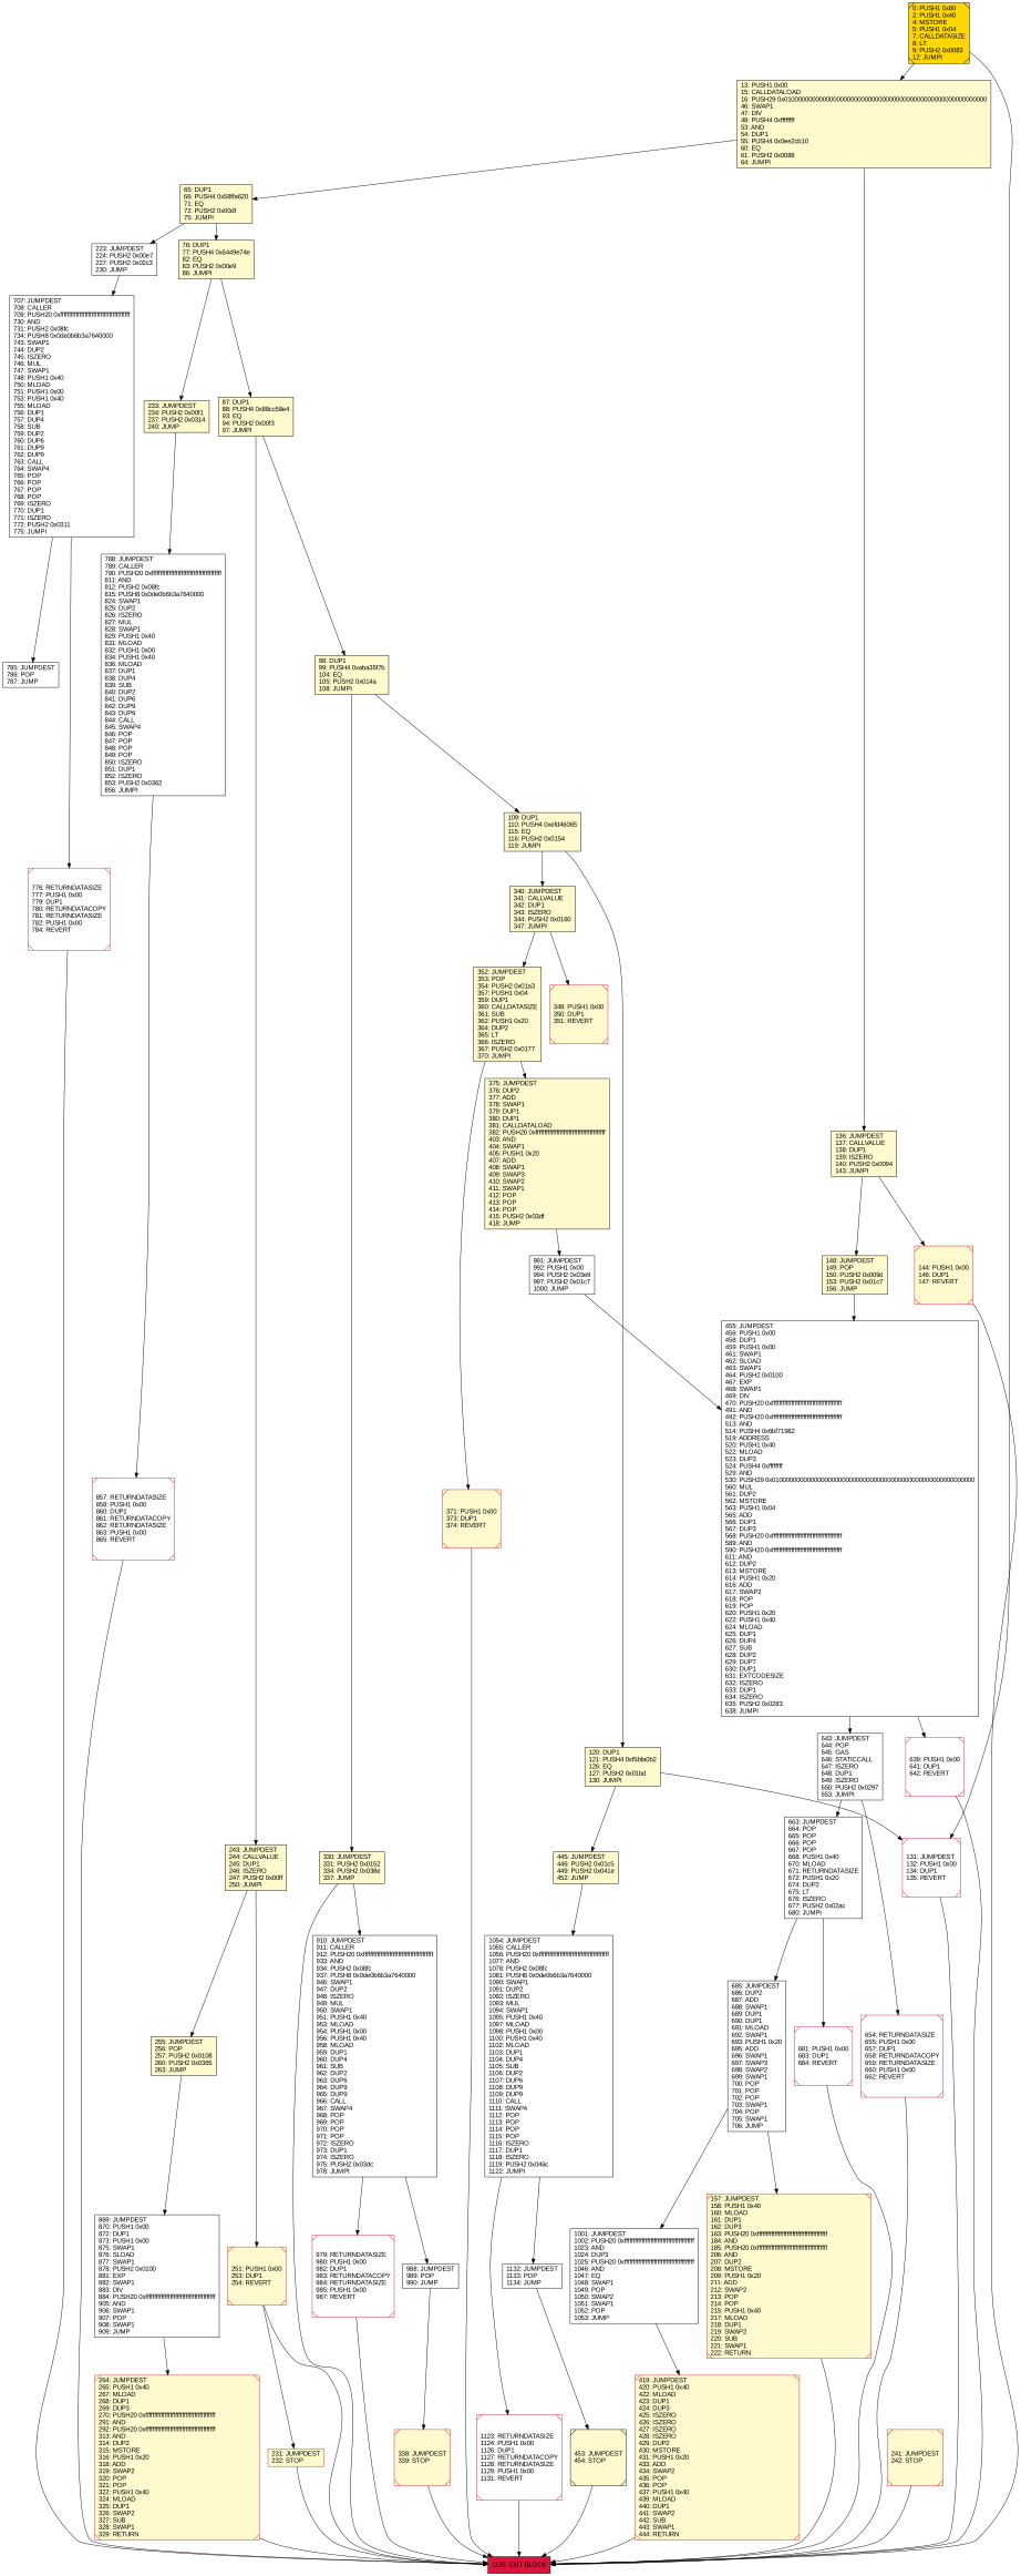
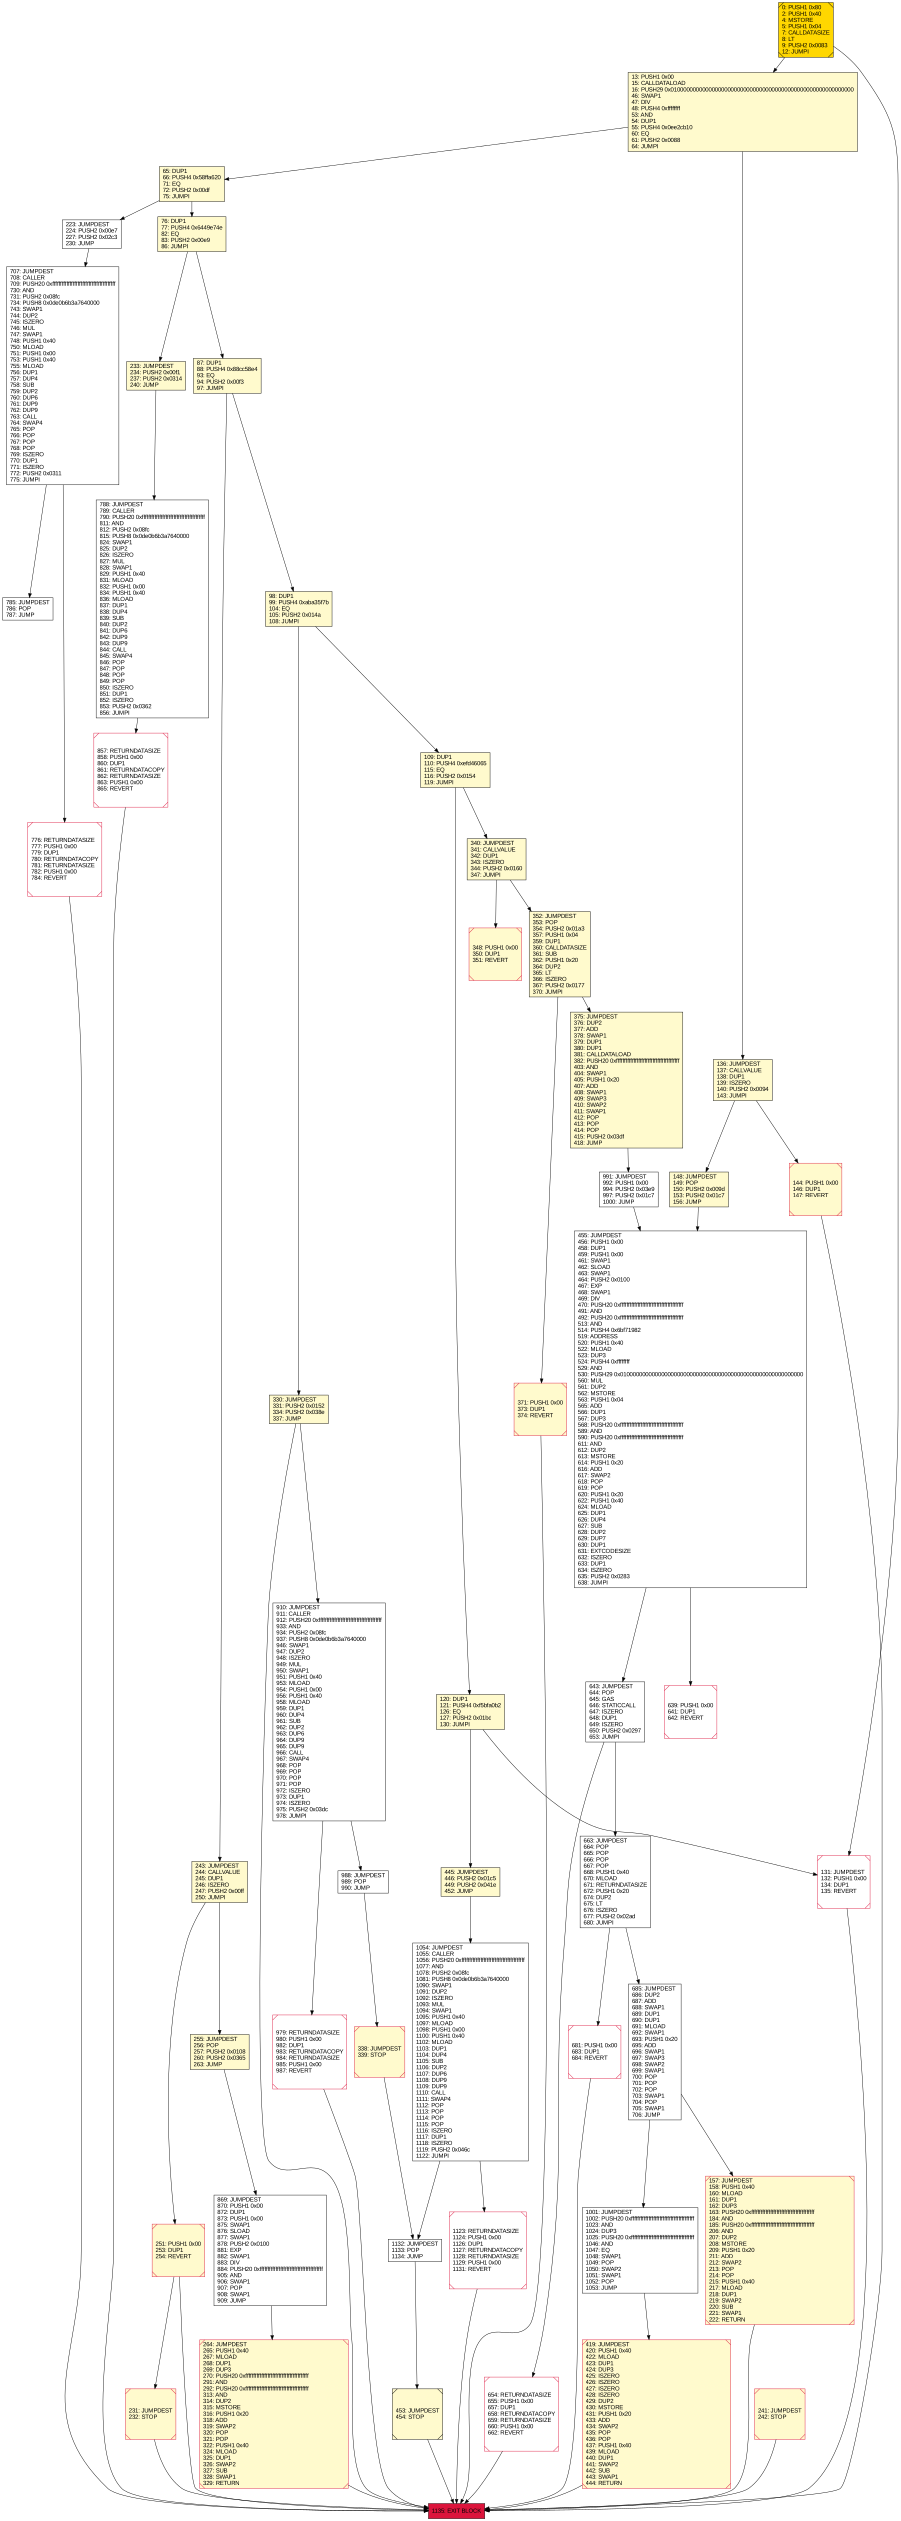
  digraph {
    rankdir=UD
    node [color=black fillcolor=lemonchiffon fontcolor=black fontname=arial shape=box style=filled]
    n1 [fillcolor=white label="223: JUMPDEST\l224: PUSH2 0x00e7\l227: PUSH2 0x02c3\l230: JUMP\l"]
    n2 [fillcolor=white label="707: JUMPDEST\l708: CALLER\l709: PUSH20 0xffffffffffffffffffffffffffffffffffffffff\l730: AND\l731: PUSH2 0x08fc\l734: PUSH8 0x0de0b6b3a7640000\l743: SWAP1\l744: DUP2\l745: ISZERO\l746: MUL\l747: SWAP1\l748: PUSH1 0x40\l750: MLOAD\l751: PUSH1 0x00\l753: PUSH1 0x40\l755: MLOAD\l756: DUP1\l757: DUP4\l758: SUB\l759: DUP2\l760: DUP6\l761: DUP9\l762: DUP9\l763: CALL\l764: SWAP4\l765: POP\l766: POP\l767: POP\l768: POP\l769: ISZERO\l770: DUP1\l771: ISZERO\l772: PUSH2 0x0311\l775: JUMPI\l"]
    n3 [color=crimson fillcolor=white label="776: RETURNDATASIZE\l777: PUSH1 0x00\l779: DUP1\l780: RETURNDATACOPY\l781: RETURNDATASIZE\l782: PUSH1 0x00\l784: REVERT\l" shape=Msquare]
    n4 [fillcolor=white label="785: JUMPDEST\l786: POP\l787: JUMP\l"]
    n5 [color=crimson fillcolor=white label="131: JUMPDEST\l132: PUSH1 0x00\l134: DUP1\l135: REVERT\l" shape=Msquare]
    n6 [fillcolor=crimson label="1135: EXIT BLOCK\l"]
    n7 [color=crimson fillcolor=white label="681: PUSH1 0x00\l683: DUP1\l684: REVERT\l" shape=Msquare]
    n8 [label="340: JUMPDEST\l341: CALLVALUE\l342: DUP1\l343: ISZERO\l344: PUSH2 0x0160\l347: JUMPI\l"]
    n9 [label="352: JUMPDEST\l353: POP\l354: PUSH2 0x01a3\l357: PUSH1 0x04\l359: DUP1\l360: CALLDATASIZE\l361: SUB\l362: PUSH1 0x20\l364: DUP2\l365: LT\l366: ISZERO\l367: PUSH2 0x0177\l370: JUMPI\l"]
    n10 [color=crimson label="348: PUSH1 0x00\l350: DUP1\l351: REVERT\l" shape=Msquare]
    n11 [label="375: JUMPDEST\l376: DUP2\l377: ADD\l378: SWAP1\l379: DUP1\l380: DUP1\l381: CALLDATALOAD\l382: PUSH20 0xffffffffffffffffffffffffffffffffffffffff\l403: AND\l404: SWAP1\l405: PUSH1 0x20\l407: ADD\l408: SWAP1\l409: SWAP3\l410: SWAP2\l411: SWAP1\l412: POP\l413: POP\l414: POP\l415: PUSH2 0x03df\l418: JUMP\l"]
    n12 [color=crimson label="371: PUSH1 0x00\l373: DUP1\l374: REVERT\l" shape=Msquare]
    n13 [fillcolor=white label="643: JUMPDEST\l644: POP\l645: GAS\l646: STATICCALL\l647: ISZERO\l648: DUP1\l649: ISZERO\l650: PUSH2 0x0297\l653: JUMPI\l"]
    n14 [color=crimson fillcolor=white label="654: RETURNDATASIZE\l655: PUSH1 0x00\l657: DUP1\l658: RETURNDATACOPY\l659: RETURNDATASIZE\l660: PUSH1 0x00\l662: REVERT\l" shape=Msquare]
    n15 [fillcolor=white label="663: JUMPDEST\l664: POP\l665: POP\l666: POP\l667: POP\l668: PUSH1 0x40\l670: MLOAD\l671: RETURNDATASIZE\l672: PUSH1 0x20\l674: DUP2\l675: LT\l676: ISZERO\l677: PUSH2 0x02ad\l680: JUMPI\l"]
    n16 [fillcolor=white label="685: JUMPDEST\l686: DUP2\l687: ADD\l688: SWAP1\l689: DUP1\l690: DUP1\l691: MLOAD\l692: SWAP1\l693: PUSH1 0x20\l695: ADD\l696: SWAP1\l697: SWAP3\l698: SWAP2\l699: SWAP1\l700: POP\l701: POP\l702: POP\l703: SWAP1\l704: POP\l705: SWAP1\l706: JUMP\l"]
    n17 [label="13: PUSH1 0x00\l15: CALLDATALOAD\l16: PUSH29 0x0100000000000000000000000000000000000000000000000000000000\l46: SWAP1\l47: DIV\l48: PUSH4 0xffffffff\l53: AND\l54: DUP1\l55: PUSH4 0x0ee2cb10\l60: EQ\l61: PUSH2 0x0088\l64: JUMPI\l"]
    n18 [label="136: JUMPDEST\l137: CALLVALUE\l138: DUP1\l139: ISZERO\l140: PUSH2 0x0094\l143: JUMPI\l"]
    n19 [label="65: DUP1\l66: PUSH4 0x58ffa620\l71: EQ\l72: PUSH2 0x00df\l75: JUMPI\l"]
    n20 [color=crimson label="144: PUSH1 0x00\l146: DUP1\l147: REVERT\l" shape=Msquare]
    n21 [label="148: JUMPDEST\l149: POP\l150: PUSH2 0x009d\l153: PUSH2 0x01c7\l156: JUMP\l"]
    n22 [label="76: DUP1\l77: PUSH4 0x6449e74e\l82: EQ\l83: PUSH2 0x00e9\l86: JUMPI\l"]
    n23 [fillcolor=white label="910: JUMPDEST\l911: CALLER\l912: PUSH20 0xffffffffffffffffffffffffffffffffffffffff\l933: AND\l934: PUSH2 0x08fc\l937: PUSH8 0x0de0b6b3a7640000\l946: SWAP1\l947: DUP2\l948: ISZERO\l949: MUL\l950: SWAP1\l951: PUSH1 0x40\l953: MLOAD\l954: PUSH1 0x00\l956: PUSH1 0x40\l958: MLOAD\l959: DUP1\l960: DUP4\l961: SUB\l962: DUP2\l963: DUP6\l964: DUP9\l965: DUP9\l966: CALL\l967: SWAP4\l968: POP\l969: POP\l970: POP\l971: POP\l972: ISZERO\l973: DUP1\l974: ISZERO\l975: PUSH2 0x03dc\l978: JUMPI\l"]
    n24 [color=crimson fillcolor=white label="979: RETURNDATASIZE\l980: PUSH1 0x00\l982: DUP1\l983: RETURNDATACOPY\l984: RETURNDATASIZE\l985: PUSH1 0x00\l987: REVERT\l" shape=Msquare]
    n25 [fillcolor=white label="988: JUMPDEST\l989: POP\l990: JUMP\l"]
    n26 [color=crimson label="338: JUMPDEST\l339: STOP\l" shape=Msquare]
    n27 [label="120: DUP1\l121: PUSH4 0xf5bfa0b2\l126: EQ\l127: PUSH2 0x01bd\l130: JUMPI\l"]
    n28 [label="445: JUMPDEST\l446: PUSH2 0x01c5\l449: PUSH2 0x041e\l452: JUMP\l"]
    n29 [fillcolor=white label="1054: JUMPDEST\l1055: CALLER\l1056: PUSH20 0xffffffffffffffffffffffffffffffffffffffff\l1077: AND\l1078: PUSH2 0x08fc\l1081: PUSH8 0x0de0b6b3a7640000\l1090: SWAP1\l1091: DUP2\l1092: ISZERO\l1093: MUL\l1094: SWAP1\l1095: PUSH1 0x40\l1097: MLOAD\l1098: PUSH1 0x00\l1100: PUSH1 0x40\l1102: MLOAD\l1103: DUP1\l1104: DUP4\l1105: SUB\l1106: DUP2\l1107: DUP6\l1108: DUP9\l1109: DUP9\l1110: CALL\l1111: SWAP4\l1112: POP\l1113: POP\l1114: POP\l1115: POP\l1116: ISZERO\l1117: DUP1\l1118: ISZERO\l1119: PUSH2 0x046c\l1122: JUMPI\l"]
    n30 [fillcolor=white label="1001: JUMPDEST\l1002: PUSH20 0xffffffffffffffffffffffffffffffffffffffff\l1023: AND\l1024: DUP3\l1025: PUSH20 0xffffffffffffffffffffffffffffffffffffffff\l1046: AND\l1047: EQ\l1048: SWAP1\l1049: POP\l1050: SWAP2\l1051: SWAP1\l1052: POP\l1053: JUMP\l"]
    n31 [color=crimson label="157: JUMPDEST\l158: PUSH1 0x40\l160: MLOAD\l161: DUP1\l162: DUP3\l163: PUSH20 0xffffffffffffffffffffffffffffffffffffffff\l184: AND\l185: PUSH20 0xffffffffffffffffffffffffffffffffffffffff\l206: AND\l207: DUP2\l208: MSTORE\l209: PUSH1 0x20\l211: ADD\l212: SWAP2\l213: POP\l214: POP\l215: PUSH1 0x40\l217: MLOAD\l218: DUP1\l219: SWAP2\l220: SUB\l221: SWAP1\l222: RETURN\l" shape=Msquare]
    n32 [label="255: JUMPDEST\l256: POP\l257: PUSH2 0x0108\l260: PUSH2 0x0365\l263: JUMP\l"]
    n33 [fillcolor=white label="869: JUMPDEST\l870: PUSH1 0x00\l872: DUP1\l873: PUSH1 0x00\l875: SWAP1\l876: SLOAD\l877: SWAP1\l878: PUSH2 0x0100\l881: EXP\l882: SWAP1\l883: DIV\l884: PUSH20 0xffffffffffffffffffffffffffffffffffffffff\l905: AND\l906: SWAP1\l907: POP\l908: SWAP1\l909: JUMP\l"]
    n34 [color=crimson label="264: JUMPDEST\l265: PUSH1 0x40\l267: MLOAD\l268: DUP1\l269: DUP3\l270: PUSH20 0xffffffffffffffffffffffffffffffffffffffff\l291: AND\l292: PUSH20 0xffffffffffffffffffffffffffffffffffffffff\l313: AND\l314: DUP2\l315: MSTORE\l316: PUSH1 0x20\l318: ADD\l319: SWAP2\l320: POP\l321: POP\l322: PUSH1 0x40\l324: MLOAD\l325: DUP1\l326: SWAP2\l327: SUB\l328: SWAP1\l329: RETURN\l" shape=Msquare]
    n35 [fillcolor=white label="991: JUMPDEST\l992: PUSH1 0x00\l994: PUSH2 0x03e9\l997: PUSH2 0x01c7\l1000: JUMP\l"]
    n36 [fillcolor=white label="455: JUMPDEST\l456: PUSH1 0x00\l458: DUP1\l459: PUSH1 0x00\l461: SWAP1\l462: SLOAD\l463: SWAP1\l464: PUSH2 0x0100\l467: EXP\l468: SWAP1\l469: DIV\l470: PUSH20 0xffffffffffffffffffffffffffffffffffffffff\l491: AND\l492: PUSH20 0xffffffffffffffffffffffffffffffffffffffff\l513: AND\l514: PUSH4 0x6bf71982\l519: ADDRESS\l520: PUSH1 0x40\l522: MLOAD\l523: DUP3\l524: PUSH4 0xffffffff\l529: AND\l530: PUSH29 0x0100000000000000000000000000000000000000000000000000000000\l560: MUL\l561: DUP2\l562: MSTORE\l563: PUSH1 0x04\l565: ADD\l566: DUP1\l567: DUP3\l568: PUSH20 0xffffffffffffffffffffffffffffffffffffffff\l589: AND\l590: PUSH20 0xffffffffffffffffffffffffffffffffffffffff\l611: AND\l612: DUP2\l613: MSTORE\l614: PUSH1 0x20\l616: ADD\l617: SWAP2\l618: POP\l619: POP\l620: PUSH1 0x20\l622: PUSH1 0x40\l624: MLOAD\l625: DUP1\l626: DUP4\l627: SUB\l628: DUP2\l629: DUP7\l630: DUP1\l631: EXTCODESIZE\l632: ISZERO\l633: DUP1\l634: ISZERO\l635: PUSH2 0x0283\l638: JUMPI\l"]
    n37 [color=crimson label="419: JUMPDEST\l420: PUSH1 0x40\l422: MLOAD\l423: DUP1\l424: DUP3\l425: ISZERO\l426: ISZERO\l427: ISZERO\l428: ISZERO\l429: DUP2\l430: MSTORE\l431: PUSH1 0x20\l433: ADD\l434: SWAP2\l435: POP\l436: POP\l437: PUSH1 0x40\l439: MLOAD\l440: DUP1\l441: SWAP2\l442: SUB\l443: SWAP1\l444: RETURN\l" shape=Msquare]
    n38 [fillcolor=gold label="0: PUSH1 0x80\l2: PUSH1 0x40\l4: MSTORE\l5: PUSH1 0x04\l7: CALLDATASIZE\l8: LT\l9: PUSH2 0x0083\l12: JUMPI\l" shape=Msquare]
    n39 [fillcolor=white label="788: JUMPDEST\l789: CALLER\l790: PUSH20 0xffffffffffffffffffffffffffffffffffffffff\l811: AND\l812: PUSH2 0x08fc\l815: PUSH8 0x0de0b6b3a7640000\l824: SWAP1\l825: DUP2\l826: ISZERO\l827: MUL\l828: SWAP1\l829: PUSH1 0x40\l831: MLOAD\l832: PUSH1 0x00\l834: PUSH1 0x40\l836: MLOAD\l837: DUP1\l838: DUP4\l839: SUB\l840: DUP2\l841: DUP6\l842: DUP9\l843: DUP9\l844: CALL\l845: SWAP4\l846: POP\l847: POP\l848: POP\l849: POP\l850: ISZERO\l851: DUP1\l852: ISZERO\l853: PUSH2 0x0362\l856: JUMPI\l"]
    n40 [color=crimson fillcolor=white label="857: RETURNDATASIZE\l858: PUSH1 0x00\l860: DUP1\l861: RETURNDATACOPY\l862: RETURNDATASIZE\l863: PUSH1 0x00\l865: REVERT\l" shape=Msquare]
    n41 [fillcolor=white label="1132: JUMPDEST\l1133: POP\l1134: JUMP\l"]
    n42 [color=crimson fillcolor=white label="1123: RETURNDATASIZE\l1124: PUSH1 0x00\l1126: DUP1\l1127: RETURNDATACOPY\l1128: RETURNDATASIZE\l1129: PUSH1 0x00\l1131: REVERT\l" shape=Msquare]
    n43 [label="453: JUMPDEST\l454: STOP\l" shape=Msquare]
-   n44 [color=crimson label="231: JUMPDEST\l232: STOP\l"]
+   n44 [color=crimson label="231: JUMPDEST\l232: STOP\l" shape=Msquare]
    n45 [label="233: JUMPDEST\l234: PUSH2 0x00f1\l237: PUSH2 0x0314\l240: JUMP\l"]
    n46 [label="87: DUP1\l88: PUSH4 0x88cc58e4\l93: EQ\l94: PUSH2 0x00f3\l97: JUMPI\l"]
    n47 [label="243: JUMPDEST\l244: CALLVALUE\l245: DUP1\l246: ISZERO\l247: PUSH2 0x00ff\l250: JUMPI\l"]
    n48 [label="98: DUP1\l99: PUSH4 0xaba35f7b\l104: EQ\l105: PUSH2 0x014a\l108: JUMPI\l"]
    n49 [color=crimson label="241: JUMPDEST\l242: STOP\l" shape=Msquare]
    n50 [color=crimson label="251: PUSH1 0x00\l253: DUP1\l254: REVERT\l" shape=Msquare]
    n51 [label="109: DUP1\l110: PUSH4 0xefd46065\l115: EQ\l116: PUSH2 0x0154\l119: JUMPI\l"]
    n52 [label="330: JUMPDEST\l331: PUSH2 0x0152\l334: PUSH2 0x038e\l337: JUMP\l"]
    n53 [color=crimson fillcolor=white label="639: PUSH1 0x00\l641: DUP1\l642: REVERT\l" shape=Msquare]
    n1 -> n2
    n2 -> n3
    n2 -> n4
    n3 -> n6
    n5 -> n6
    n7 -> n6
    n8 -> n9
    n8 -> n10
    n9 -> n11
    n9 -> n12
    n11 -> n35
    n12 -> n6
    n13 -> n14
    n13 -> n15
    n14 -> n6
    n15 -> n7
    n15 -> n16
    n16 -> n30
    n16 -> n31
    n17 -> n18
    n17 -> n19
    n18 -> n20
    n18 -> n21
    n19 -> n1
    n19 -> n22
    n20 -> n6
    n21 -> n36
    n22 -> n45
    n22 -> n46
    n23 -> n24
    n23 -> n25
    n24 -> n6
    n25 -> n26
-   n26 -> n6
+   n26 -> n41
    n27 -> n5
    n27 -> n28
    n28 -> n29
    n29 -> n41
    n29 -> n42
    n30 -> n37
    n31 -> n6
    n32 -> n33
    n33 -> n34
    n34 -> n6
    n35 -> n36
    n36 -> n13
    n36 -> n53
    n37 -> n6
    n38 -> n5
    n38 -> n17
    n39 -> n40
    n40 -> n6
    n41 -> n43
    n42 -> n6
    n43 -> n6
    n44 -> n6
    n45 -> n39
    n46 -> n47
    n46 -> n48
    n47 -> n32
    n47 -> n50
    n48 -> n51
    n48 -> n52
    n49 -> n6
    n50 -> n6
    n50 -> n44
    n51 -> n8
    n51 -> n27
    n52 -> n6
    n52 -> n23
-   n53 -> n6
  }
